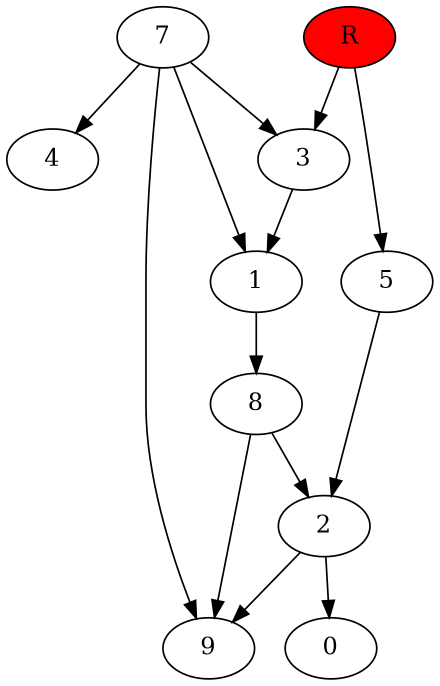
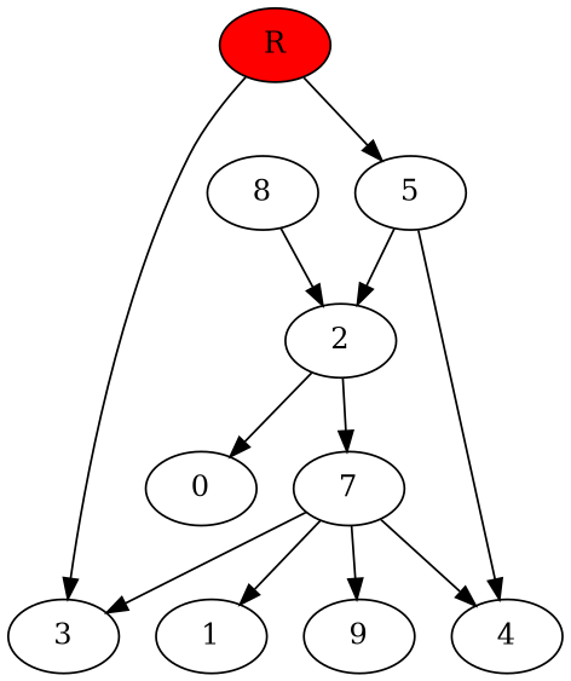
  digraph {
    1
    8
    2
    9
    n5 [label=0]
    7
    3
    4
    5
    R [fillcolor="#ff0000" style=filled]
-   1 -> 8
    8 -> 2
-   8 -> 9
    2 -> n5
-   2 -> 9
+   2 -> 7
    7 -> 1
    7 -> 9
    7 -> 3
    7 -> 4
-   3 -> 1
    5 -> 2
+   5 -> 4
    R -> 3
    R -> 5
  }
